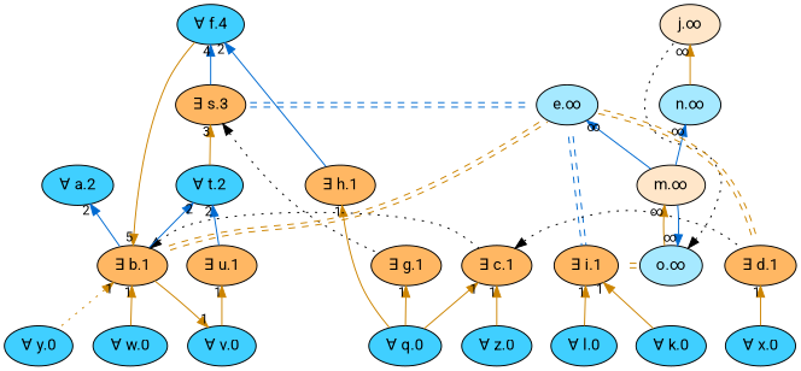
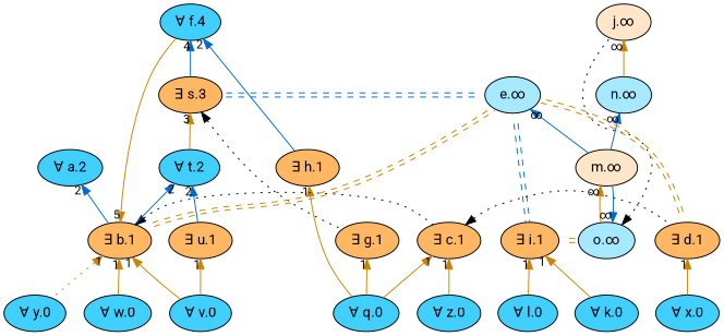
  digraph {
    fontname=Roboto
    rankdir=TB
    node [fillcolor="#40cfff" fontname=Roboto fontsize=14 style=filled]
    edge [color="#cc8400" dir=back fontname=Roboto fontsize=12 labeldistance=1.5 style=solid taillabel=1]
    n1 [label="∀ v.0"]
    n2 [label="∀ z.0"]
    n3 [label="∀ y.0"]
    n4 [label="∀ x.0"]
    n5 [label="∀ w.0"]
    n6 [label="∀ q.0"]
    n7 [label="∀ l.0"]
    n8 [label="∀ k.0"]
    n9 [label="∀ f.4"]
    n10 [fillcolor="#ffb763" label="∃ h.1"]
    n11 [fillcolor="#ffb763" label="∃ s.3"]
    n12 [label="∀ a.2"]
    n13 [fillcolor="#ffb763" label="∃ b.1"]
    n14 [fillcolor="#a6e9ff" label="e.∞"]
    n15 [fillcolor="#ffb763" label="∃ c.1"]
    n16 [label="∀ t.2"]
    n17 [fillcolor="#ffb763" label="∃ u.1"]
    n18 [fillcolor="#ffb763" label="∃ g.1"]
    n19 [fillcolor="#ffb763" label="∃ i.1"]
    n20 [fillcolor="#ffe6c9" label="m.∞"]
    n21 [fillcolor="#a6e9ff" label="o.∞"]
    n22 [fillcolor="#ffe6c9" label="j.∞"]
    n23 [fillcolor="#a6e9ff" label="n.∞"]
    n24 [fillcolor="#ffb763" label="∃ d.1"]
    subgraph sub_1 {
      rank=max
      n1
      n2
      n3
      n4
      n5
      n6
      n7
      n8
    }
    subgraph sub_2 {
      rank=min
      n9
    }
    n9 -> n10 [color="#006ad1" taillabel=2]
    n9 -> n11 [color="#006ad1" taillabel=4]
    n10 -> n6
    n11 -> n16 [taillabel=3]
    n11 -> n18 [color=black constraint=false style=dotted taillabel=""]
    n12 -> n13 [color="#006ad1" taillabel=2]
-   n1 -> n13
+   n13 -> n1
    n13 -> n3 [style=dotted]
    n13 -> n5
    n13 -> n9 [taillabel=5]
    n13 -> n14 [color="#cc8400:invis:#cc8400" constraint=false style=dashed taillabel=""]
    n13 -> n15 [color=black constraint=false style=dotted taillabel=""]
    n14 -> n11 [color="#006ad1:invis:#006ad1" constraint=false style=dashed taillabel=""]
    n14 -> n19 [color="#006ad1:invis:#006ad1" constraint=false style=dashed taillabel=""]
    n14 -> n20 [color="#006ad1" taillabel="∞"]
    n15 -> n2
    n15 -> n6
    n15 -> n24 [color=black constraint=false style=dotted taillabel=""]
    n16 -> n13 [color="#006ad1" taillabel=2]
    n16 -> n17 [color="#006ad1" taillabel=2]
    n17 -> n1
    n18 -> n6
    n19 -> n7
    n19 -> n8
    n19 -> n21 [color="#cc8400:invis:#cc8400" constraint=false style=dashed taillabel=""]
    n20 -> n21 [taillabel="∞"]
    n21 -> n20 [color="#006ad1" taillabel="∞"]
    n21 -> n22 [color=black constraint=false style=dotted taillabel=""]
    n22 -> n23 [taillabel="∞"]
    n23 -> n20 [color="#006ad1" taillabel="∞"]
    n24 -> n4
    n24 -> n14 [color="#cc8400:invis:#cc8400" constraint=false style=dashed taillabel=""]
  }
